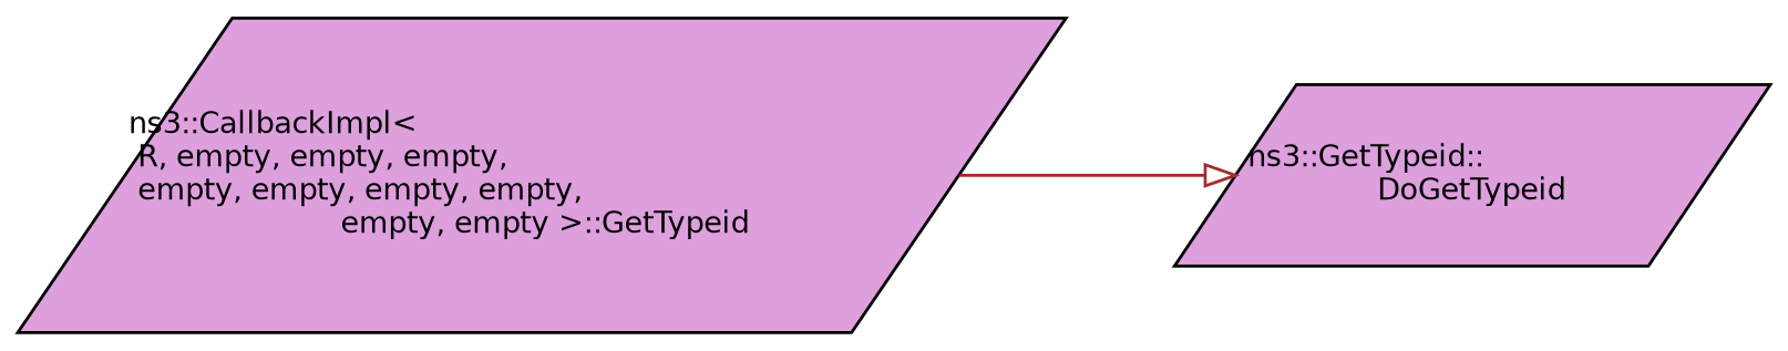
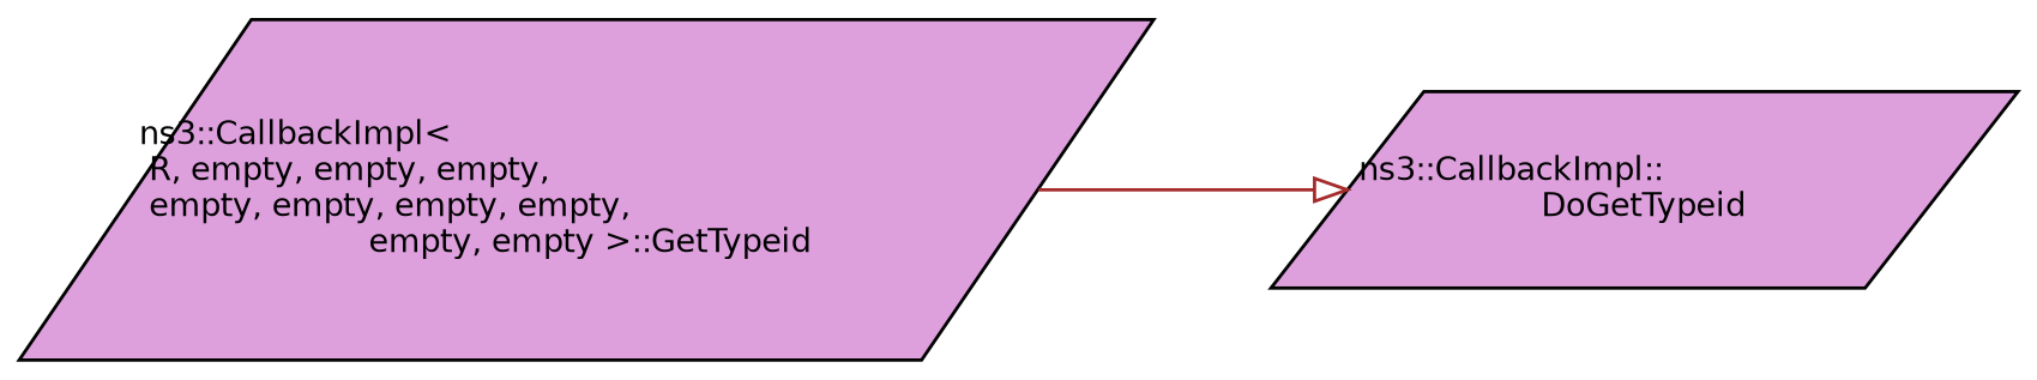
  digraph {
    rankdir=LR
    node [color=black fillcolor=plum fontname=Helvetica fontsize=10 shape=parallelogram style=filled]
    n1 [fontcolor=black height=0.2 label="ns3::CallbackImpl\<\l R, empty, empty, empty,\l empty, empty, empty, empty,\l empty, empty \>::GetTypeid" width=0.4]
-   n2 [height=0.2 label="ns3::GetTypeid::\lDoGetTypeid" width=0.4]
+   n2 [height=0.2 label="ns3::CallbackImpl::\lDoGetTypeid" width=0.4]
    n1 -> n2 [color=brown fontname=Helvetica fontsize=10 labelfontname=Helvetica labelfontsize=10 style=solid arrowhead=onormal]
  }
